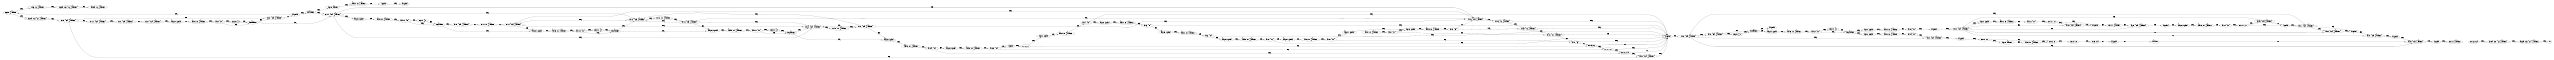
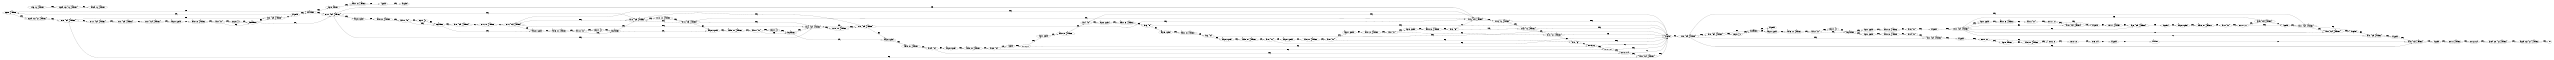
  digraph {
    rankdir=LR
    n1 [label="sub sp , sp , # address"]
    n2 [label="stp x29 , x30 , [ sp , # address ]"]
    n3 [label="add x29 , sp , # address"]
    n4 [label="stp x19 , x20 , [ sp , # address ]"]
    n5 [label="str x0 , [ x29 , # address ]"]
    n6 [label="str wzr , [ x29 , # address ]"]
    n7 [label="ldr x0 , [ x29 , # address ]"]
    n8 [label="ldr x0 , [ x29 , # address ]"]
    n9 [label="str xzr , [ x29 , # address ]"]
    n10 [label="bl symbol"]
    n11 [label="bl symbol"]
    n12 [label="str xzr , [ x29 , # address ]"]
    n13 [label="adrp x0 , symbol"]
    n14 [label="add x0 , x0 , # address"]
    n15 [label="ldr x0 , [ x0 ]"]
    n16 [label="cmp x0 , # 0"]
    n17 [label="b.ne address"]
    n18 [label="str wzr , [ x29 , # address ]"]
    n19 [label="adrp x0 , symbol"]
    n20 [label="ldr w0 , [ x29 , # address ]"]
    n21 [label="ldr w0 , [ x29 , # address ]"]
    n22 [label="ldr w3 , [ x29 , # address ]"]
    n23 [label="add x0 , x0 , # address"]
    n24 [label="orr w0 , w0 , # address"]
    n25 [label="orr w0 , w0 , # address"]
    n26 [label="str w3 , [ sp , # address ]"]
    n27 [label="cmp x0 , # address"]
    n28 [label="b.ls address"]
    n29 [label="ldrb w0 , [ x0 ]"]
    n30 [label="cmp w0 , # 0"]
    n31 [label="b.eq address"]
    n32 [label="adrp x0 , symbol"]
    n33 [label="ldr w0 , [ x29 , # address ]"]
    n34 [label="add x0 , x0 , # address"]
    n35 [label="orr w0 , w0 , # address"]
    n36 [label="ldrb w0 , [ x0 ]"]
    n37 [label="str w0 , [ x29 , # address ]"]
    n38 [label="adrp x0 , address"]
    n39 [label="add x0 , x0 , # address"]
    n40 [label="bl symbol"]
    n41 [label="cmp w0 , # 0"]
    n42 [label="b.eq address"]
    n43 [label="adrp x0 , symbol"]
    n44 [label="add x0 , x0 , # address"]
    n45 [label="ldrb w0 , [ x0 ]"]
    n46 [label="str w0 , [ x29 , # address ]"]
    n47 [label="bl symbol"]
    n48 [label="cmp w0 , # 0"]
    n49 [label="b.eq address"]
    n50 [label="adrp x0 , symbol"]
    n51 [label="add x0 , x0 , # address"]
    n52 [label="ldr x19 , [ x0 ]"]
    n53 [label="str w0 , [ x29 , # address ]"]
    n54 [label="adrp x0 , symbol"]
    n55 [label="mov x1 , x19"]
    n56 [label="add x0 , x0 , # address"]
    n57 [label="ldr x20 , [ x0 ]"]
    n58 [label="bl symbol"]
    n59 [label="mov x2 , x20"]
    n60 [label="mov x8 , x0"]
    n61 [label="adrp x0 , symbol"]
    n62 [label="mov x3 , x8"]
    n63 [label="add x0 , x0 , # address"]
    n64 [label="ldr x4 , [ x0 ]"]
    n65 [label="adrp x0 , symbol"]
    n66 [label="add x0 , x0 , # address"]
    n67 [label="str x0 , [ x29 , # address ]"]
    n68 [label="ldr x5 , [ x0 ]"]
    n69 [label="adrp x0 , symbol"]
    n70 [label="add x0 , x0 , # address"]
    n71 [label="ldr x6 , [ x0 ]"]
    n72 [label="adrp x0 , symbol"]
    n73 [label="add x0 , x0 , # address"]
    n74 [label="ldr x7 , [ x0 ]"]
    n75 [label="adrp x0 , symbol"]
    n76 [label="add x0 , x0 , # address"]
    n77 [label="ldr x0 , [ x0 ]"]
    n78 [label="adrp x1 , symbol"]
    n79 [label="str x0 , [ sp ]"]
    n80 [label="add x1 , x1 , # address"]
    n81 [label="ldr x1 , [ x1 ]"]
    n82 [label="adrp x2 , symbol"]
    n83 [label="str x1 , [ sp , # address ]"]
    n84 [label="add x2 , x2 , # address"]
    n85 [label="ldr x2 , [ x2 ]"]
    n86 [label="str x2 , [ sp , # address ]"]
    n87 [label="ldr x0 , [ x29 , # address ]"]
    n88 [label="ldr x1 , [ x29 , # address ]"]
    n89 [label="ldr x0 , [ x29 , # address ]"]
    n90 [label="ldr x0 , [ x29 , # address ]"]
    n91 [label="cmp x0 , # 0"]
    n92 [label="b.ne address"]
    n93 [label="ldr x0 , [ x29 , # address ]"]
    n94 [label="bl symbol"]
    n95 [label="bl symbol"]
    n96 [label="bl symbol"]
    n97 [label="adrp x0 , symbol"]
    n98 [label="bl symbol"]
    n99 [label="add x0 , x0 , # address"]
    n100 [label="ldrb w0 , [ x0 ]"]
    n101 [label="cmp w0 , # 0"]
    n102 [label="b.eq address"]
    n103 [label="adrp x0 , symbol"]
    n104 [label="adrp x0 , symbol"]
    n105 [label="add x0 , x0 , # address"]
    n106 [label="add x0 , x0 , # address"]
    n107 [label="ldr x0 , [ x0 ]"]
    n108 [label="ldr x19 , [ x0 ]"]
    n109 [label="bl symbol"]
    n110 [label="str x0 , [ x29 , # address ]"]
    n111 [label="adrp x0 , symbol"]
    n112 [label="ldr x0 , [ x29 , # address ]"]
    n113 [label="ldr x0 , [ x29 , # address ]"]
    n114 [label="ldr x0 , [ x29 , # address ]"]
    n115 [label="ldr x0 , [ x29 , # address ]"]
    n116 [label="add x0 , x0 , # address"]
    n117 [label="bl symbol"]
    n118 [label="bl symbol"]
    n119 [label="bl symbol"]
    n120 [label="bl symbol"]
    n121 [label="ldrb w0 , [ x0 ]"]
    n122 [label="mov w1 , w0"]
    n123 [label="mov w1 , # address"]
    n124 [label="adrp x0 , symbol"]
    n125 [label="add x0 , x0 , # address"]
    n126 [label="ldr w0 , [ x0 ]"]
    n127 [label="mov w1 , w0"]
    n128 [label="mov w0 , # address"]
    n129 [label="mov x1 , x0"]
    n130 [label="adrp x0 , address"]
    n131 [label="mov x2 , x1"]
    n132 [label="add x0 , x0 , # address"]
    n133 [label="mov x1 , x0"]
    n134 [label="ret x0 , x19"]
    n135 [label="bl symbol"]
    n136 [label="b address"]
    n137 [label="mov sp , x29"]
    n138 [label="ldp x19 , x20 , [ sp , # address ]"]
    n139 [label="ldp x29 , x30 , [ sp ] , # address"]
    n140 [label=ret]
    n1 -> n2 [label=CFG]
    n2 -> n3 [label=CFG]
    n4 -> n5 [label=CFG]
    n5 -> n6 [label=CFG]
    n5 -> n7 [label=DFG]
    n5 -> n8 [label=DFG]
    n6 -> n9 [label=CFG]
    n7 -> n10 [label=DFG]
    n8 -> n11 [label=DFG]
    n9 -> n12 [label=CFG]
    n10 -> n27 [label=CFG]
    n10 -> n28 [label=DFG]
    n11 -> n67 [label=DFG]
    n12 -> n13 [label=CFG]
    n13 -> n14 [label=CFG]
    n14 -> n15 [label=CFG]
    n15 -> n16 [label=CFG]
    n15 -> n17 [label=DFG]
    n16 -> n17 [label=CFG]
    n17 -> n7 [label=CFG]
    n17 -> n18 [label=CFG]
    n18 -> n19 [label=CFG]
    n18 -> n20 [label=DFG]
    n18 -> n21 [label=DFG]
    n18 -> n22 [label=DFG]
    n19 -> n23 [label=CFG]
    n20 -> n24 [label=DFG]
    n21 -> n25 [label=DFG]
    n22 -> n26 [label=DFG]
    n23 -> n29 [label=CFG]
    n24 -> n46 [label=DFG]
    n25 -> n53 [label=DFG]
    n26 -> n11 [label=DFG]
    n26 -> n86 [label=CFG]
    n27 -> n4 [label=CFG]
-   n27 -> n1 [label=CFG]
+   n27 -> n28 [label=CFG]
    n28 -> n18 [label=CFG]
    n28 -> n38 [label=CFG]
    n29 -> n30 [label=CFG]
    n29 -> n31 [label=DFG]
    n30 -> n31 [label=CFG]
    n31 -> n32 [label=CFG]
    n31 -> n33 [label=CFG]
    n32 -> n34 [label=CFG]
    n33 -> n35 [label=CFG]
    n34 -> n36 [label=CFG]
    n35 -> n37 [label=CFG]
    n36 -> n41 [label=CFG]
    n36 -> n42 [label=DFG]
    n37 -> n20 [label=DFG]
    n37 -> n21 [label=DFG]
    n37 -> n22 [label=DFG]
    n37 -> n32 [label=CFG]
    n38 -> n39 [label=CFG]
    n39 -> n40 [label=CFG]
    n40 -> n47 [label=CFG]
    n41 -> n42 [label=CFG]
    n42 -> n20 [label=CFG]
    n42 -> n43 [label=CFG]
    n43 -> n44 [label=CFG]
    n44 -> n45 [label=CFG]
    n45 -> n48 [label=CFG]
    n45 -> n49 [label=DFG]
    n46 -> n20 [label=DFG]
    n46 -> n21 [label=DFG]
    n46 -> n22 [label=DFG]
    n46 -> n43 [label=CFG]
    n48 -> n49 [label=CFG]
    n49 -> n21 [label=CFG]
    n49 -> n50 [label=CFG]
    n50 -> n51 [label=CFG]
    n51 -> n52 [label=CFG]
    n52 -> n54 [label=CFG]
    n52 -> n55 [label=DFG]
    n53 -> n20 [label=DFG]
    n53 -> n21 [label=DFG]
    n53 -> n22 [label=DFG]
    n53 -> n50 [label=CFG]
    n54 -> n56 [label=CFG]
    n55 -> n8 [label=CFG]
    n55 -> n11 [label=DFG]
    n56 -> n57 [label=CFG]
    n57 -> n58 [label=CFG]
    n57 -> n59 [label=DFG]
    n58 -> n60 [label=DFG]
    n59 -> n11 [label=DFG]
    n59 -> n55 [label=CFG]
    n60 -> n61 [label=CFG]
    n60 -> n62 [label=DFG]
    n61 -> n63 [label=CFG]
    n62 -> n11 [label=DFG]
    n62 -> n59 [label=CFG]
    n63 -> n64 [label=CFG]
    n64 -> n11 [label=DFG]
    n64 -> n65 [label=CFG]
    n65 -> n66 [label=CFG]
    n66 -> n68 [label=CFG]
    n67 -> n87 [label=DFG]
    n67 -> n88 [label=DFG]
    n67 -> n89 [label=DFG]
    n67 -> n90 [label=DFG]
    n68 -> n11 [label=DFG]
    n68 -> n69 [label=CFG]
    n69 -> n70 [label=CFG]
    n70 -> n71 [label=CFG]
    n71 -> n11 [label=DFG]
    n71 -> n72 [label=CFG]
    n72 -> n73 [label=CFG]
    n73 -> n74 [label=CFG]
    n74 -> n11 [label=DFG]
    n74 -> n75 [label=CFG]
    n75 -> n76 [label=CFG]
    n76 -> n77 [label=CFG]
    n77 -> n78 [label=CFG]
    n77 -> n79 [label=DFG]
-   n78 -> n82 [label=CFG]
+   n78 -> n80 [label=CFG]
    n79 -> n11 [label=DFG]
    n79 -> n62 [label=CFG]
    n80 -> n81 [label=CFG]
    n81 -> n82 [label=CFG]
    n81 -> n83 [label=DFG]
    n82 -> n84 [label=CFG]
    n83 -> n11 [label=DFG]
    n83 -> n79 [label=CFG]
    n84 -> n85 [label=CFG]
    n85 -> n22 [label=CFG]
    n85 -> n86 [label=DFG]
    n86 -> n11 [label=DFG]
    n86 -> n83 [label=CFG]
    n87 -> n91 [label=CFG]
    n87 -> n92 [label=DFG]
    n88 -> n93 [label=CFG]
    n88 -> n94 [label=DFG]
    n89 -> n95 [label=DFG]
    n90 -> n96 [label=DFG]
    n91 -> n92 [label=CFG]
    n92 -> n97 [label=CFG]
    n92 -> n98 [label=CFG]
    n93 -> n94 [label=DFG]
    n94 -> n115 [label=CFG]
    n95 -> n128 [label=CFG]
    n96 -> n129 [label=DFG]
    n97 -> n99 [label=CFG]
    n99 -> n100 [label=CFG]
    n100 -> n101 [label=CFG]
    n100 -> n102 [label=DFG]
    n101 -> n102 [label=CFG]
    n102 -> n103 [label=CFG]
    n102 -> n104 [label=CFG]
    n103 -> n105 [label=CFG]
    n104 -> n106 [label=CFG]
    n105 -> n107 [label=CFG]
    n106 -> n108 [label=CFG]
    n107 -> n109 [label=DFG]
    n108 -> n90 [label=CFG]
    n109 -> n110 [label=DFG]
    n110 -> n93 [label=DFG]
    n110 -> n111 [label=CFG]
    n110 -> n112 [label=DFG]
    n110 -> n113 [label=DFG]
    n110 -> n114 [label=DFG]
    n110 -> n115 [label=DFG]
    n111 -> n116 [label=CFG]
    n112 -> n117 [label=DFG]
    n113 -> n118 [label=DFG]
    n114 -> n119 [label=DFG]
    n115 -> n120 [label=DFG]
    n116 -> n121 [label=CFG]
    n117 -> n123 [label=CFG]
    n118 -> n124 [label=CFG]
    n119 -> n88 [label=CFG]
    n120 -> n89 [label=CFG]
    n121 -> n122 [label=DFG]
    n122 -> n112 [label=CFG]
    n122 -> n117 [label=DFG]
    n123 -> n113 [label=CFG]
    n124 -> n125 [label=CFG]
    n125 -> n126 [label=CFG]
    n126 -> n127 [label=DFG]
    n127 -> n114 [label=CFG]
    n127 -> n119 [label=DFG]
+   n128 -> n137 [label=CFG]
    n129 -> n130 [label=CFG]
    n129 -> n131 [label=DFG]
    n130 -> n132 [label=CFG]
    n131 -> n133 [label=CFG]
    n132 -> n131 [label=CFG]
    n133 -> n134 [label=CFG]
    n134 -> n135 [label=CFG]
    n135 -> n136 [label=CFG]
    n136 -> n89 [label=CFG]
    n137 -> n138 [label=CFG]
    n138 -> n139 [label=CFG]
    n139 -> n140 [label=CFG]
  }
